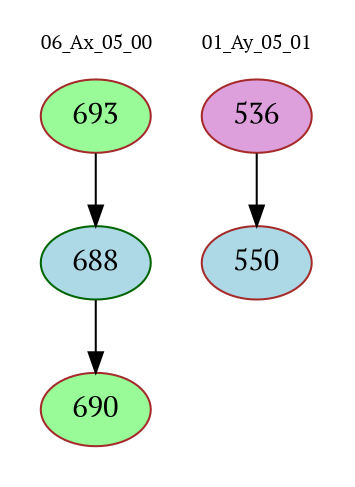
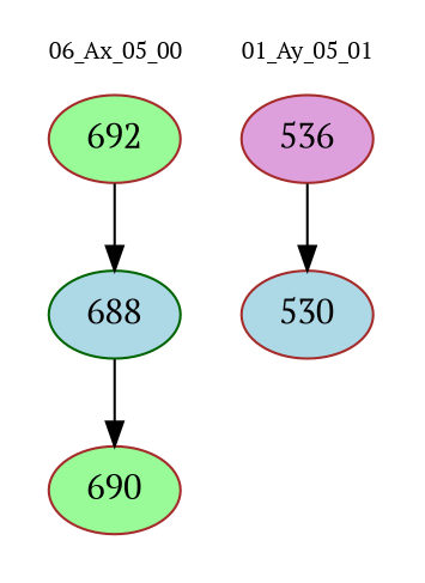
  digraph {
    fontname="PT Serif"
    node [color=brown fillcolor=palegreen fontname="PT Serif" style=filled]
    edge [color=black fontname="PT Serif"]
-   n1 [label=693]
+   n1 [label=692]
    n2 [color=darkgreen fillcolor=lightblue label=688]
    n3 [label=690]
    n4 [fillcolor=plum label=536]
-   n5 [fillcolor=lightblue label=550]
+   n5 [fillcolor=lightblue label=530]
    subgraph cluster_1 {
      color=white
      fontsize=10
      label="06_Ax_05_00"
      n1
      n2
      n3
    }
    subgraph cluster_2 {
      color=white
      fontsize=10
      label="01_Ay_05_01"
      n4
      n5
    }
    n1 -> n2
    n2 -> n3
    n4 -> n5
  }
